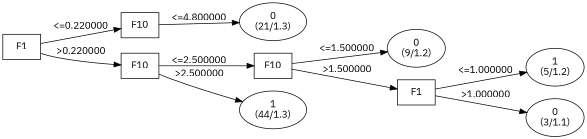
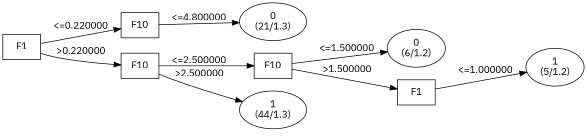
  digraph {
    fontname="IBM Plex Sans"
    rankdir=LR
    node [fontname="IBM Plex Sans" shape=box]
    edge [fontname="IBM Plex Sans"]
    n1 [label="F1\n"]
    n2 [label="F10\n"]
    n3 [label="F10\n"]
    n4 [label="0\n(21/1.3)" shape=ellipse]
    n5 [label="F10\n"]
    n6 [label="1\n(44/1.3)" shape=ellipse]
-   n7 [label="0\n(9/1.2)" shape=ellipse]
+   n7 [label="0\n(6/1.2)" shape=ellipse]
    n8 [label="F1\n"]
    n9 [label="1\n(5/1.2)" shape=ellipse]
-   n10 [label="0\n(3/1.1)" shape=ellipse]
    n1 -> n2 [label="<=0.220000"]
    n1 -> n3 [label=">0.220000"]
    n2 -> n4 [label="<=4.800000"]
    n3 -> n5 [label="<=2.500000"]
    n3 -> n6 [label=">2.500000"]
    n5 -> n7 [label="<=1.500000"]
    n5 -> n8 [label=">1.500000"]
    n8 -> n9 [label="<=1.000000"]
-   n8 -> n10 [label=">1.000000"]
  }
